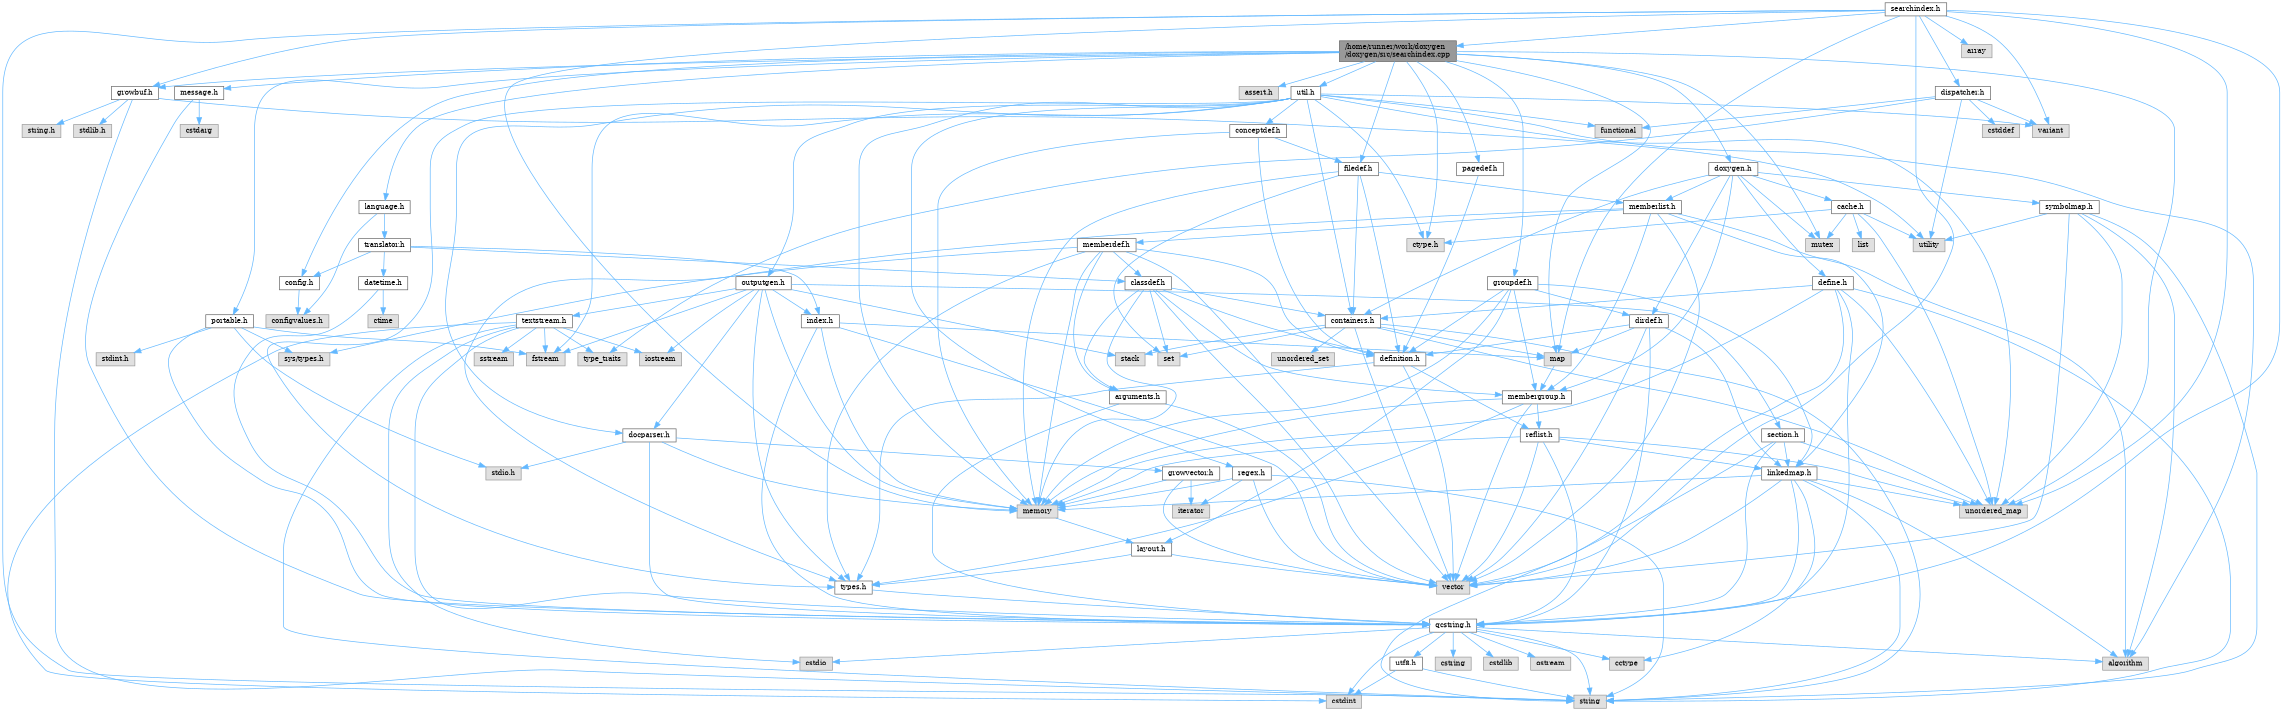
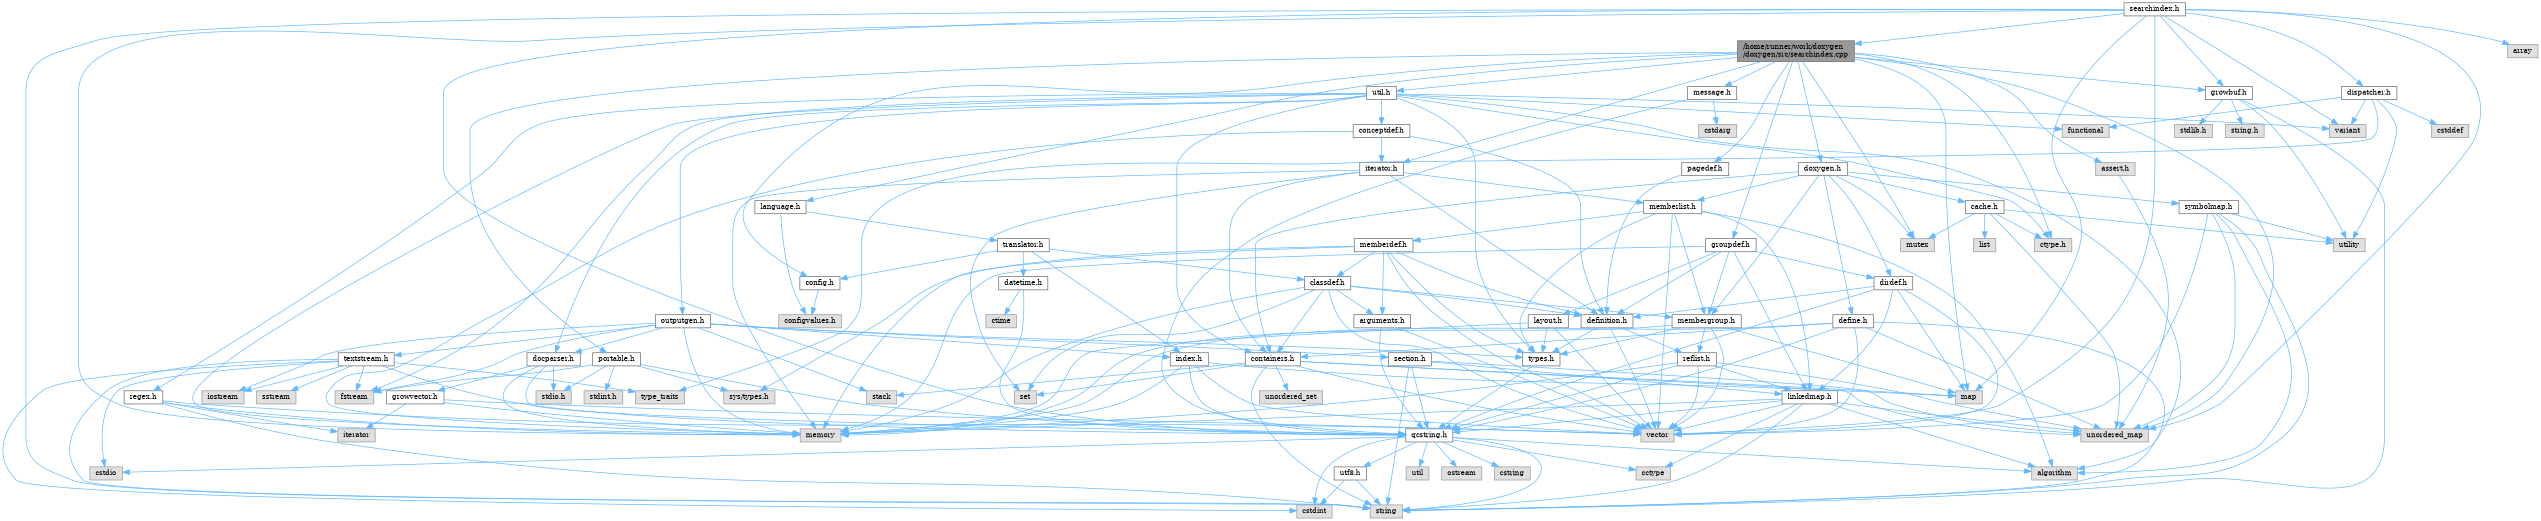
  digraph {
    fontname="DejaVu Serif"
    node [color=grey40 fillcolor=white fontname="DejaVu Serif" fontsize=10 shape=box style=filled]
    edge [color=steelblue1 fontname="DejaVu Serif" fontsize=10 labelfontname=Helvetica labelfontsize=10 style=solid]
    n1 [color=gray40 fillcolor=grey60 fontcolor=black height=0.2 label="/home/runner/work/doxygen\l/doxygen/src/searchindex.cpp" width=0.4]
    n2 [color=grey60 fillcolor="#E0E0E0" height=0.2 label="ctype.h" width=0.4]
    n3 [color=grey60 fillcolor="#E0E0E0" height=0.2 label="assert.h" width=0.4]
    n4 [color=grey60 fillcolor="#E0E0E0" height=0.2 label=mutex width=0.4]
    n5 [color=grey60 fillcolor="#E0E0E0" height=0.2 label=map width=0.4]
    n6 [color=grey60 fillcolor="#E0E0E0" height=0.2 label=unordered_map width=0.4]
    n7 [height=0.2 label="growbuf.h" width=0.4]
    n8 [height=0.2 label="config.h" width=0.4]
    n9 [height=0.2 label="util.h" width=0.4]
-   n10 [height=0.2 label="filedef.h" width=0.4]
+   n10 [height=0.2 label="iterator.h" width=0.4]
    n11 [height=0.2 label="doxygen.h" width=0.4]
    n12 [height=0.2 label="language.h" width=0.4]
    n13 [height=0.2 label="pagedef.h" width=0.4]
    n14 [height=0.2 label="message.h" width=0.4]
    n15 [height=0.2 label="groupdef.h" width=0.4]
    n16 [height=0.2 label="portable.h" width=0.4]
    n17 [height=0.2 label="searchindex.h" width=0.4]
    n18 [color=grey60 fillcolor="#E0E0E0" height=0.2 label=memory width=0.4]
    n19 [color=grey60 fillcolor="#E0E0E0" height=0.2 label=vector width=0.4]
    n20 [color=grey60 fillcolor="#E0E0E0" height=0.2 label=string width=0.4]
    n21 [color=grey60 fillcolor="#E0E0E0" height=0.2 label=array width=0.4]
    n22 [color=grey60 fillcolor="#E0E0E0" height=0.2 label=variant width=0.4]
    n23 [height=0.2 label="qcstring.h" width=0.4]
    n24 [height=0.2 label="dispatcher.h" width=0.4]
    n25 [color=grey60 fillcolor="#E0E0E0" height=0.2 label=utility width=0.4]
    n26 [color=grey60 fillcolor="#E0E0E0" height=0.2 label="stdlib.h" width=0.4]
    n27 [color=grey60 fillcolor="#E0E0E0" height=0.2 label="string.h" width=0.4]
    n28 [color=grey60 fillcolor="#E0E0E0" height=0.2 label="configvalues.h" width=0.4]
    n29 [color=grey60 fillcolor="#E0E0E0" height=0.2 label=algorithm width=0.4]
    n30 [color=grey60 fillcolor="#E0E0E0" height=0.2 label=functional width=0.4]
    n31 [color=grey60 fillcolor="#E0E0E0" height=0.2 label=fstream width=0.4]
    n32 [height=0.2 label="types.h" width=0.4]
    n33 [height=0.2 label="docparser.h" width=0.4]
    n34 [height=0.2 label="containers.h" width=0.4]
    n35 [height=0.2 label="outputgen.h" width=0.4]
    n36 [height=0.2 label="regex.h" width=0.4]
    n37 [height=0.2 label="conceptdef.h" width=0.4]
    n38 [color=grey60 fillcolor="#E0E0E0" height=0.2 label=set width=0.4]
    n39 [height=0.2 label="definition.h" width=0.4]
    n40 [height=0.2 label="memberlist.h" width=0.4]
    n41 [height=0.2 label="membergroup.h" width=0.4]
    n42 [height=0.2 label="dirdef.h" width=0.4]
    n43 [height=0.2 label="define.h" width=0.4]
    n44 [height=0.2 label="cache.h" width=0.4]
    n45 [height=0.2 label="symbolmap.h" width=0.4]
    n46 [height=0.2 label="translator.h" width=0.4]
    n47 [color=grey60 fillcolor="#E0E0E0" height=0.2 label=cstdarg width=0.4]
    n48 [height=0.2 label="linkedmap.h" width=0.4]
    n49 [height=0.2 label="layout.h" width=0.4]
    n50 [color=grey60 fillcolor="#E0E0E0" height=0.2 label="stdio.h" width=0.4]
    n51 [color=grey60 fillcolor="#E0E0E0" height=0.2 label="sys/types.h" width=0.4]
    n52 [color=grey60 fillcolor="#E0E0E0" height=0.2 label="stdint.h" width=0.4]
    n53 [color=grey60 fillcolor="#E0E0E0" height=0.2 label=cctype width=0.4]
    n54 [color=grey60 fillcolor="#E0E0E0" height=0.2 label=cstring width=0.4]
    n55 [color=grey60 fillcolor="#E0E0E0" height=0.2 label=cstdio width=0.4]
-   n56 [color=grey60 fillcolor="#E0E0E0" height=0.2 label=cstdlib width=0.4]
+   n56 [color=grey60 fillcolor="#E0E0E0" height=0.2 label=util width=0.4]
    n57 [color=grey60 fillcolor="#E0E0E0" height=0.2 label=cstdint width=0.4]
    n58 [color=grey60 fillcolor="#E0E0E0" height=0.2 label=ostream width=0.4]
    n59 [height=0.2 label="utf8.h" width=0.4]
    n60 [color=grey60 fillcolor="#E0E0E0" height=0.2 label=cstddef width=0.4]
    n61 [color=grey60 fillcolor="#E0E0E0" height=0.2 label=type_traits width=0.4]
    n62 [height=0.2 label="growvector.h" width=0.4]
    n63 [color=grey60 fillcolor="#E0E0E0" height=0.2 label=unordered_set width=0.4]
    n64 [color=grey60 fillcolor="#E0E0E0" height=0.2 label=stack width=0.4]
    n65 [color=grey60 fillcolor="#E0E0E0" height=0.2 label=iostream width=0.4]
    n66 [height=0.2 label="index.h" width=0.4]
    n67 [height=0.2 label="section.h" width=0.4]
    n68 [height=0.2 label="textstream.h" width=0.4]
    n69 [color=grey60 fillcolor="#E0E0E0" height=0.2 label=iterator width=0.4]
    n70 [color=grey60 fillcolor="#E0E0E0" height=0.2 label=sstream width=0.4]
    n71 [height=0.2 label="reflist.h" width=0.4]
    n72 [height=0.2 label="memberdef.h" width=0.4]
    n73 [height=0.2 label="arguments.h" width=0.4]
    n74 [height=0.2 label="classdef.h" width=0.4]
    n75 [color=grey60 fillcolor="#E0E0E0" height=0.2 label=list width=0.4]
    n76 [height=0.2 label="datetime.h" width=0.4]
    n77 [color=grey60 fillcolor="#E0E0E0" height=0.2 label=ctime width=0.4]
    n1 -> n2
    n1 -> n3
    n1 -> n4
    n1 -> n5
    n1 -> n6
    n1 -> n7
    n1 -> n8
    n1 -> n9
    n1 -> n10
    n1 -> n11
    n1 -> n12
    n1 -> n13
    n1 -> n14
    n1 -> n15
    n1 -> n16
    n7 -> n20
    n7 -> n25
    n7 -> n26
    n7 -> n27
    n8 -> n28
    n9 -> n2
-   n9 -> n6
+   n3 -> n6
    n9 -> n18
    n9 -> n22
    n9 -> n29
    n9 -> n30
    n9 -> n31
    n9 -> n32
    n9 -> n33
    n9 -> n34
    n9 -> n35
    n9 -> n36
    n9 -> n37
    n10 -> n18
    n10 -> n34
    n10 -> n38
    n10 -> n39
    n10 -> n40
    n11 -> n4
    n11 -> n34
    n11 -> n40
    n11 -> n41
    n11 -> n42
    n11 -> n43
    n11 -> n44
    n11 -> n45
    n12 -> n28
    n12 -> n46
    n13 -> n39
    n14 -> n23
    n14 -> n47
    n15 -> n18
    n15 -> n39
    n15 -> n41
    n15 -> n42
    n15 -> n48
    n15 -> n49
    n16 -> n23
    n16 -> n31
    n16 -> n50
    n16 -> n51
    n16 -> n52
    n17 -> n1
    n17 -> n5
    n17 -> n6
    n17 -> n7
    n17 -> n18
    n17 -> n19
    n17 -> n20
    n17 -> n21
    n17 -> n22
    n17 -> n23
    n17 -> n24
    n23 -> n20
    n23 -> n29
    n23 -> n53
    n23 -> n54
    n23 -> n55
    n23 -> n56
    n23 -> n57
    n23 -> n58
    n23 -> n59
    n24 -> n22
    n24 -> n25
    n24 -> n30
    n24 -> n60
    n24 -> n61
    n32 -> n23
    n33 -> n18
    n33 -> n23
    n33 -> n50
    n33 -> n62
    n34 -> n5
    n34 -> n6
    n34 -> n19
    n34 -> n20
    n34 -> n38
    n34 -> n63
    n34 -> n64
    n35 -> n18
    n35 -> n31
    n35 -> n32
    n35 -> n33
    n35 -> n64
    n35 -> n65
    n35 -> n66
    n35 -> n67
    n35 -> n68
    n36 -> n18
    n36 -> n19
    n36 -> n20
    n36 -> n69
    n37 -> n10
    n37 -> n18
    n37 -> n39
    n39 -> n19
    n39 -> n32
    n39 -> n71
    n40 -> n19
    n40 -> n29
    n40 -> n32
    n40 -> n41
    n40 -> n48
    n40 -> n72
-   n5 -> n41
+   n41 -> n5
    n41 -> n18
    n41 -> n19
    n41 -> n32
    n41 -> n71
    n42 -> n5
    n42 -> n19
    n42 -> n23
    n42 -> n39
    n42 -> n48
    n43 -> n6
    n43 -> n18
    n43 -> n19
    n43 -> n20
    n43 -> n23
    n43 -> n34
    n44 -> n2
    n44 -> n4
    n44 -> n6
    n44 -> n25
    n44 -> n75
    n45 -> n6
    n45 -> n19
    n45 -> n20
    n45 -> n25
    n45 -> n29
    n46 -> n8
    n46 -> n66
    n46 -> n74
    n46 -> n76
    n48 -> n6
    n48 -> n18
    n48 -> n19
    n48 -> n20
    n48 -> n23
    n48 -> n29
    n48 -> n53
-   n18 -> n49
+   n49 -> n18
    n49 -> n19
    n49 -> n32
    n59 -> n20
    n59 -> n57
    n62 -> n18
    n62 -> n19
    n62 -> n69
    n66 -> n5
    n66 -> n18
    n66 -> n19
    n66 -> n23
    n67 -> n6
    n67 -> n20
    n67 -> n23
    n67 -> n48
    n68 -> n20
    n68 -> n23
    n68 -> n31
    n68 -> n55
    n68 -> n57
    n68 -> n61
    n68 -> n65
    n68 -> n70
    n71 -> n6
    n71 -> n18
    n71 -> n19
    n71 -> n23
    n71 -> n48
    n72 -> n18
    n72 -> n19
    n72 -> n32
    n72 -> n39
    n72 -> n51
    n72 -> n73
    n72 -> n74
    n73 -> n19
    n73 -> n23
    n74 -> n18
    n74 -> n19
    n74 -> n34
    n74 -> n38
    n74 -> n39
    n74 -> n41
    n74 -> n73
    n76 -> n23
    n76 -> n77
  }
